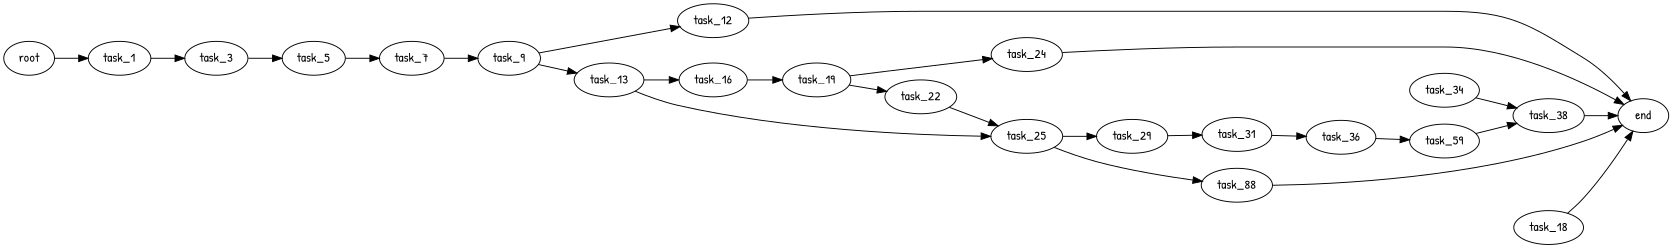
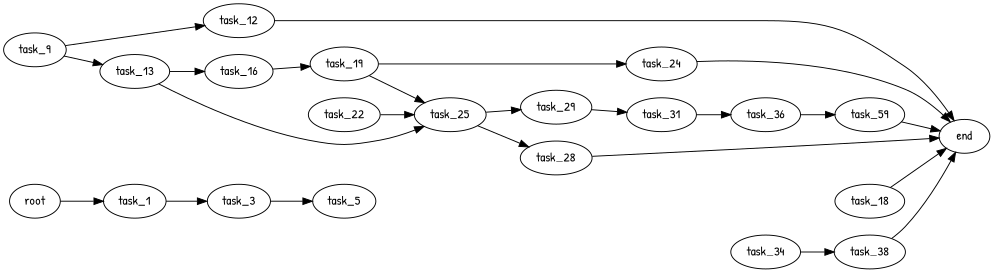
  digraph {
    fontname="Patrick Hand"
    rankdir=LR
    node [fontname="Patrick Hand"]
    edge [fontname="Patrick Hand"]
    root
    task_1
    task_3
    task_5
-   task_7
    task_9
    task_12
    task_13
    end
    task_16
    task_25
    task_19
    task_18
    task_22
    task_24
-   task_28 [label=task_88]
+   task_28
    task_29
    task_31
    task_36
    task_34
    task_38
    n22 [label=task_59]
    root -> task_1
    task_1 -> task_3
    task_3 -> task_5
-   task_5 -> task_7
-   task_7 -> task_9
    task_9 -> task_12
    task_9 -> task_13
    task_12 -> end
    task_13 -> task_16
    task_13 -> task_25
    task_16 -> task_19
    task_25 -> task_28
    task_25 -> task_29
-   task_19 -> task_22
+   task_19 -> task_25
    task_19 -> task_24
    task_18 -> end
    task_22 -> task_25
    task_24 -> end
    task_28 -> end
    task_29 -> task_31
    task_31 -> task_36
    task_36 -> n22
    task_34 -> task_38
    task_38 -> end
-   n22 -> task_38
+   n22 -> end
  }
